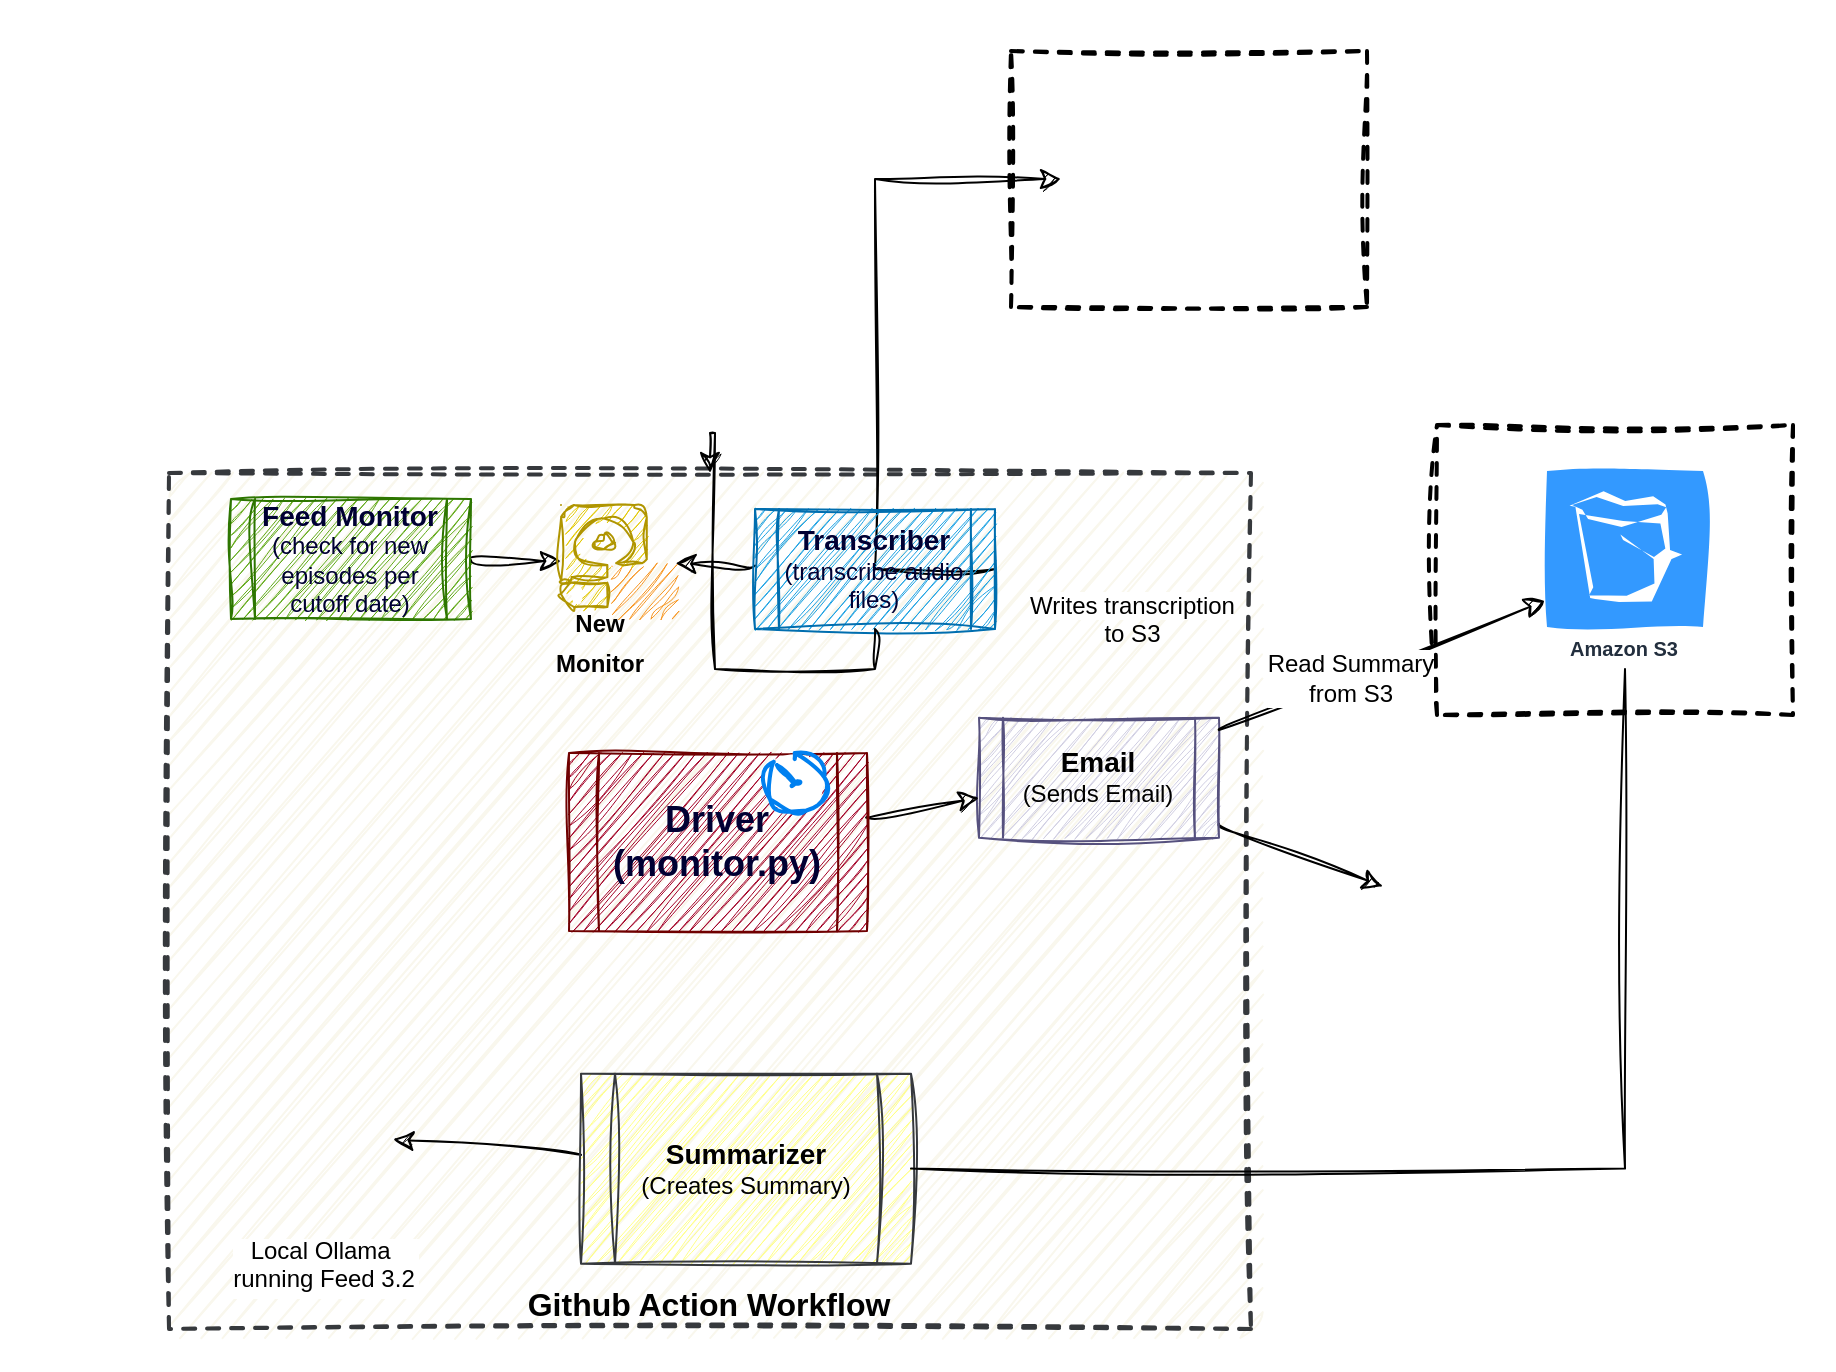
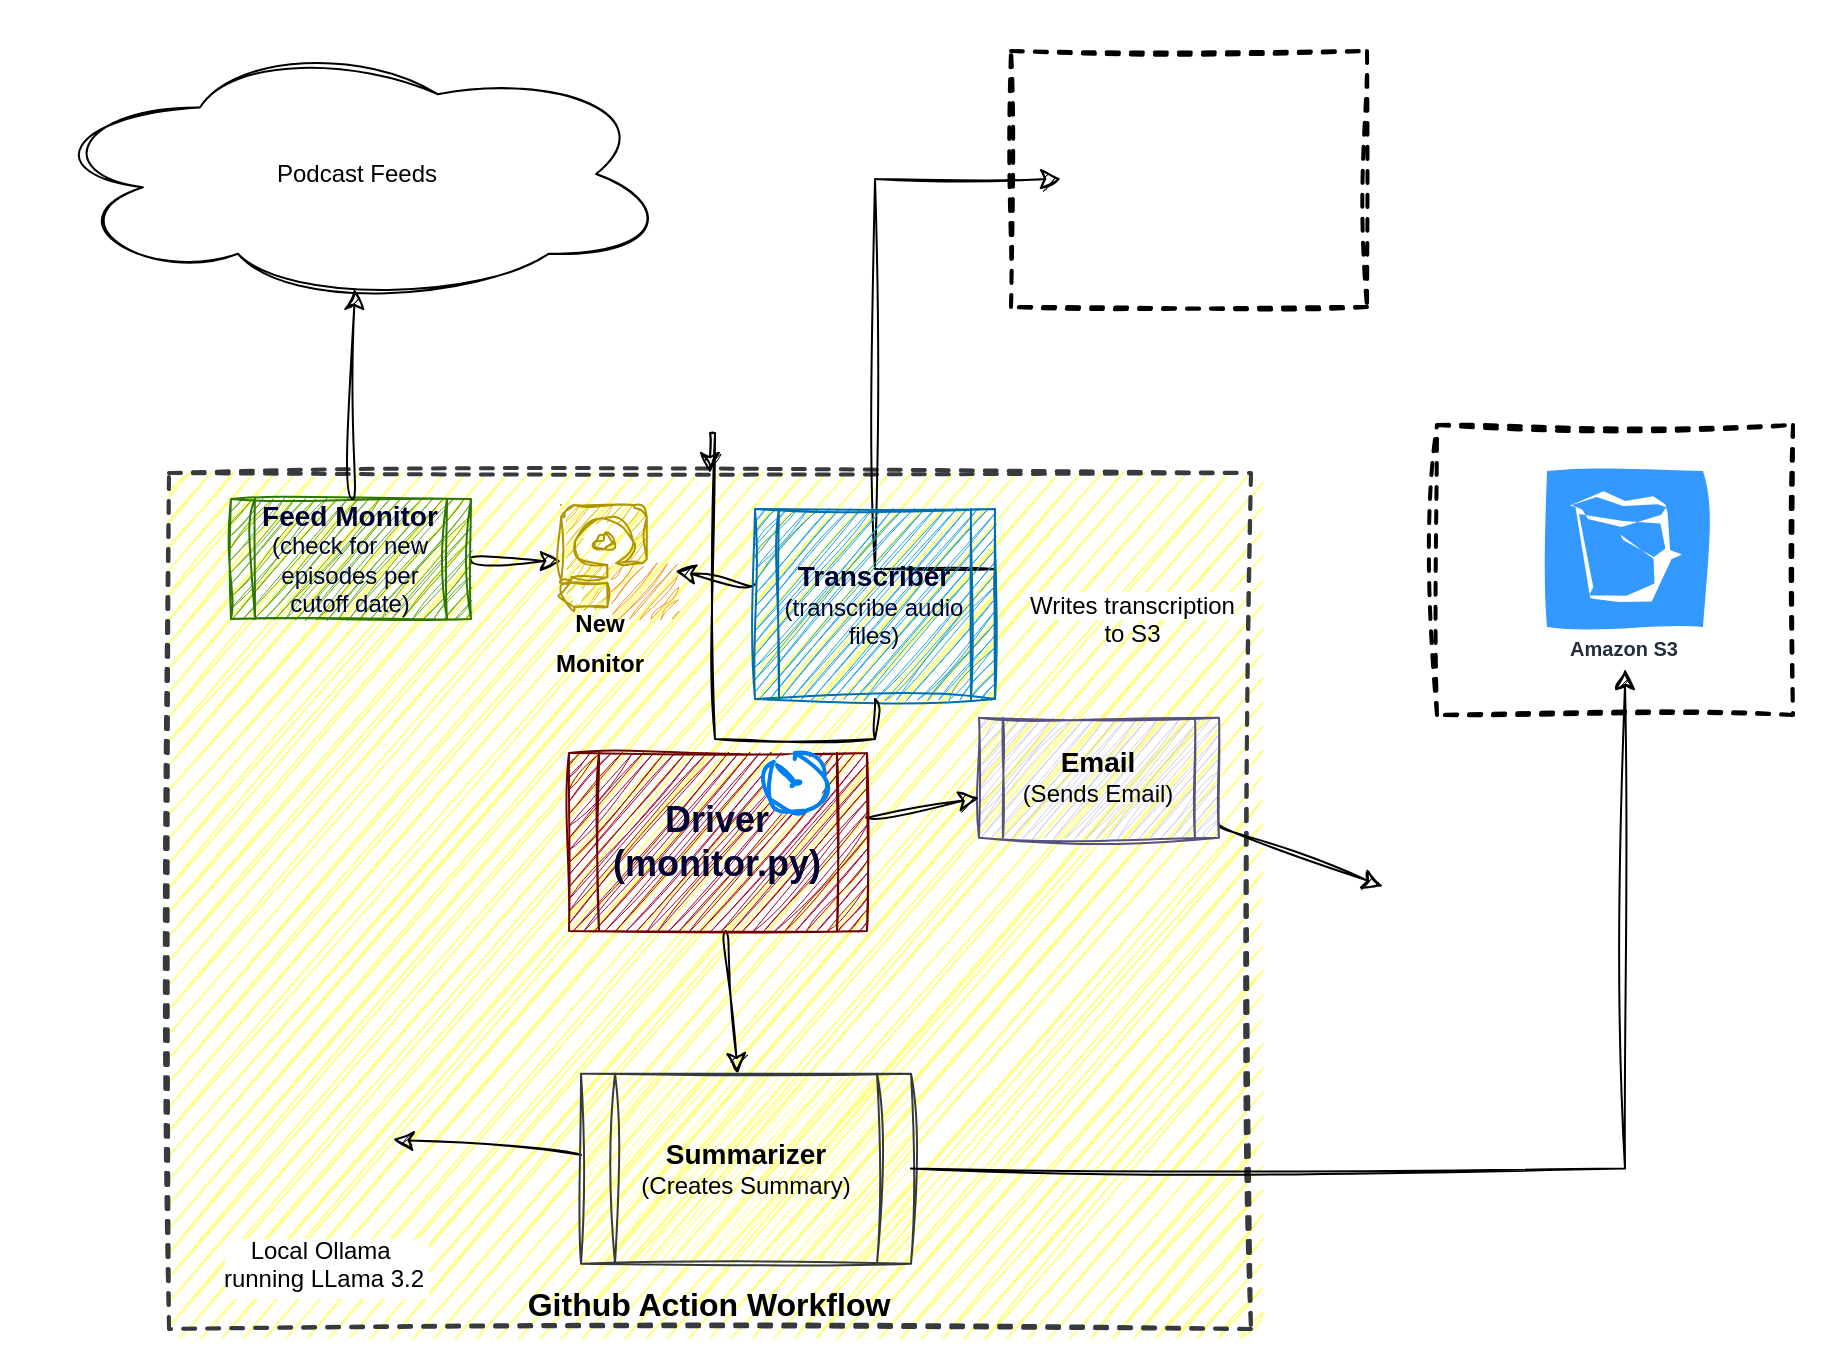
  <mxCell id="0" />
  <mxCell id="1" parent="0" />
- <mxCell id="2" value="Github Action Workflow" style="rounded=0;whiteSpace=wrap;html=1;dashed=1;strokeWidth=2;fillColor=#f9f7ed;strokeColor=#36393d;verticalAlign=bottom;fontSize=16;fontStyle=1;sketch=1;curveFitting=1;jiggle=2;" parent="1" vertex="1"><mxGeometry x="84" y="236" width="541" height="428" as="geometry" /></mxCell>
+ <mxCell id="2" value="Github Action Workflow" style="rounded=0;whiteSpace=wrap;html=1;dashed=1;strokeWidth=2;fillColor=#ffff88;strokeColor=#36393d;verticalAlign=bottom;fontSize=16;fontStyle=1;sketch=1;curveFitting=1;jiggle=2;" parent="1" vertex="1"><mxGeometry x="84" y="236" width="541" height="428" as="geometry" /></mxCell>
+ <mxCell id="3" value="Podcast Feeds" style="ellipse;shape=cloud;whiteSpace=wrap;html=1;sketch=1;curveFitting=1;jiggle=2;rounded=0;" parent="1" vertex="1"><mxGeometry x="20.2" y="20" width="317" height="133" as="geometry" /></mxCell>
  <mxCell id="4" style="edgeStyle=none;curved=1;rounded=0;orthogonalLoop=1;jettySize=auto;html=1;fontSize=12;startSize=8;endSize=8;sketch=1;curveFitting=1;jiggle=2;" parent="1" source="5" target="14" edge="1"><mxGeometry relative="1" as="geometry" /></mxCell>
  <mxCell id="5" value="&lt;b&gt;&lt;font style=&quot;font-size: 14px;&quot;&gt;Feed Monitor&lt;/font&gt;&lt;/b&gt;&lt;br&gt;(check for new episodes per cutoff date)" style="shape=process;whiteSpace=wrap;html=1;backgroundOutline=1;sketch=1;curveFitting=1;jiggle=2;rounded=0;fillColor=#60a917;fontColor=#000033;strokeColor=#2D7600;" parent="1" vertex="1"><mxGeometry x="115" y="249" width="120" height="60" as="geometry" /></mxCell>
+ <mxCell id="6" style="edgeStyle=none;curved=1;rounded=0;orthogonalLoop=1;jettySize=auto;html=1;entryX=0.494;entryY=0.932;entryDx=0;entryDy=0;entryPerimeter=0;fontSize=12;startSize=8;endSize=8;sketch=1;curveFitting=1;jiggle=2;" parent="1" source="5" target="3" edge="1"><mxGeometry relative="1" as="geometry" /></mxCell>
  <mxCell id="7" value="" style="group;sketch=1;curveFitting=1;jiggle=2;rounded=0;" parent="1" vertex="1" connectable="0"><mxGeometry x="505" y="25" width="178" height="128" as="geometry" /></mxCell>
  <mxCell id="8" value="" style="rounded=0;whiteSpace=wrap;html=1;dashed=1;strokeWidth=2;sketch=1;curveFitting=1;jiggle=2;" parent="7" vertex="1"><mxGeometry width="178" height="128" as="geometry" /></mxCell>
  <mxCell id="9" value="" style="shape=image;verticalLabelPosition=bottom;labelBackgroundColor=default;verticalAlign=top;aspect=fixed;imageAspect=0;image=https://miro.medium.com/v2/resize:fit:690/1*PCGbnvnYY9SYIjyXvwOHkw.png;sketch=1;curveFitting=1;jiggle=2;rounded=0;" parent="7" vertex="1"><mxGeometry x="25" y="30.16" width="121" height="67.69" as="geometry" /></mxCell>
  <mxCell id="10" style="edgeStyle=none;curved=1;rounded=0;orthogonalLoop=1;jettySize=auto;html=1;fontSize=12;startSize=8;endSize=8;sketch=1;curveFitting=1;jiggle=2;" parent="1" source="12" target="14" edge="1"><mxGeometry relative="1" as="geometry" /></mxCell>
  <mxCell id="11" style="edgeStyle=orthogonalEdgeStyle;rounded=0;orthogonalLoop=1;jettySize=auto;html=1;fontSize=12;startSize=8;endSize=8;exitX=1;exitY=0.5;exitDx=0;exitDy=0;sketch=1;curveFitting=1;jiggle=2;" parent="1" source="12" target="9" edge="1"><mxGeometry relative="1" as="geometry"><Array as="points"><mxPoint x="437" y="284" /><mxPoint x="437" y="89" /></Array></mxGeometry></mxCell>
- <mxCell id="12" value="&lt;span style=&quot;font-size: 14px;&quot;&gt;&lt;b&gt;Transcriber&lt;br&gt;&lt;/b&gt;&lt;/span&gt;(transcribe audio files)" style="shape=process;whiteSpace=wrap;html=1;backgroundOutline=1;sketch=1;curveFitting=1;jiggle=2;rounded=0;fillColor=#1ba1e2;fontColor=#000033;strokeColor=#006EAF;" parent="1" vertex="1"><mxGeometry x="377" y="254" width="120" height="60" as="geometry" /></mxCell>
+ <mxCell id="12" value="&lt;span style=&quot;font-size: 14px;&quot;&gt;&lt;b&gt;Transcriber&lt;br&gt;&lt;/b&gt;&lt;/span&gt;(transcribe audio files)" style="shape=process;whiteSpace=wrap;html=1;backgroundOutline=1;sketch=1;curveFitting=1;jiggle=2;rounded=0;fillColor=#1ba1e2;fontColor=#000033;strokeColor=#006EAF;" parent="1" vertex="1"><mxGeometry x="377" y="254" width="120" height="95" as="geometry" /></mxCell>
  <mxCell id="13" value="" style="group;rounded=0;" parent="1" vertex="1" connectable="0"><mxGeometry x="270" y="252" width="67.2" height="83" as="geometry" /></mxCell>
  <mxCell id="14" value="" style="shadow=0;dashed=0;html=1;strokeColor=#B09500;fillColor=#e3c800;labelPosition=center;verticalLabelPosition=bottom;verticalAlign=top;align=center;outlineConnect=0;shape=mxgraph.veeam.local_disk;sketch=1;curveFitting=1;jiggle=2;rounded=0;fontColor=#000000;" parent="13" vertex="1"><mxGeometry x="10" width="57.2" height="56.8" as="geometry" /></mxCell>
  <mxCell id="15" value="&lt;font style=&quot;font-size: 12px;&quot;&gt;&lt;b&gt;New&lt;br&gt;Monitor&lt;/b&gt;&lt;/font&gt;" style="text;html=1;align=center;verticalAlign=middle;whiteSpace=wrap;rounded=0;fontSize=16;sketch=1;curveFitting=1;jiggle=2;" parent="13" vertex="1"><mxGeometry y="53" width="60" height="30" as="geometry" /></mxCell>
  <mxCell id="16" style="edgeStyle=none;curved=1;rounded=0;orthogonalLoop=1;jettySize=auto;html=1;fontSize=12;startSize=8;endSize=8;sketch=1;curveFitting=1;jiggle=2;" parent="1" source="17" target="18" edge="1"><mxGeometry relative="1" as="geometry" /></mxCell>
  <mxCell id="17" value="&lt;span style=&quot;font-size: 14px;&quot;&gt;&lt;b&gt;Summarizer&lt;br&gt;&lt;/b&gt;&lt;/span&gt;(Creates Summary)" style="shape=process;whiteSpace=wrap;html=1;backgroundOutline=1;sketch=1;curveFitting=1;jiggle=2;rounded=0;fillColor=#ffff88;strokeColor=#36393d;" parent="1" vertex="1"><mxGeometry x="290" y="536.34" width="165" height="95" as="geometry" /></mxCell>
- <mxCell id="18" value="Local Ollama &#10;running Feed 3.2" style="shape=image;verticalLabelPosition=bottom;labelBackgroundColor=default;verticalAlign=top;aspect=fixed;imageAspect=0;image=https://ih1.redbubble.net/image.5611428487.053/bg,f8f8f8-flat,750x,075,f-pad,750x1000,f8f8f8.jpg;sketch=1;curveFitting=1;jiggle=2;rounded=0;" parent="1" vertex="1"><mxGeometry x="128" y="521" width="68" height="90.67" as="geometry" /></mxCell>
+ <mxCell id="18" value="Local Ollama &#10;running LLama 3.2" style="shape=image;verticalLabelPosition=bottom;labelBackgroundColor=default;verticalAlign=top;aspect=fixed;imageAspect=0;image=https://ih1.redbubble.net/image.5611428487.053/bg,f8f8f8-flat,750x,075,f-pad,750x1000,f8f8f8.jpg;sketch=1;curveFitting=1;jiggle=2;rounded=0;" parent="1" vertex="1"><mxGeometry x="128" y="521" width="68" height="90.67" as="geometry" /></mxCell>
+ <mxCell id="19" style="edgeStyle=none;curved=1;rounded=0;orthogonalLoop=1;jettySize=auto;html=1;fontSize=12;startSize=8;endSize=8;sketch=1;curveFitting=1;jiggle=2;" parent="1" source="28" target="17" edge="1"><mxGeometry relative="1" as="geometry" /></mxCell>
  <mxCell id="20" style="edgeStyle=none;curved=1;rounded=0;orthogonalLoop=1;jettySize=auto;html=1;fontSize=12;startSize=8;endSize=8;sketch=1;curveFitting=1;jiggle=2;" parent="1" source="21" target="30" edge="1"><mxGeometry relative="1" as="geometry" /></mxCell>
  <mxCell id="21" value="&lt;span style=&quot;font-size: 14px;&quot;&gt;&lt;b&gt;Email&lt;br&gt;&lt;/b&gt;&lt;/span&gt;(Sends Email)" style="shape=process;whiteSpace=wrap;html=1;backgroundOutline=1;sketch=1;curveFitting=1;jiggle=2;rounded=0;fillColor=#d0cee2;strokeColor=#56517e;" parent="1" vertex="1"><mxGeometry x="489" y="358.38" width="120" height="60" as="geometry" /></mxCell>
  <mxCell id="22" style="edgeStyle=none;curved=1;rounded=0;orthogonalLoop=1;jettySize=auto;html=1;fontSize=12;startSize=8;endSize=8;sketch=1;curveFitting=1;jiggle=2;" parent="1" source="28" target="21" edge="1"><mxGeometry relative="1" as="geometry" /></mxCell>
  <mxCell id="23" value="" style="group;rounded=0;glass=0;shadow=1;sketch=1;curveFitting=1;jiggle=2;" parent="1" vertex="1" connectable="0"><mxGeometry x="718" y="174" width="178" height="183" as="geometry" /></mxCell>
  <mxCell id="24" value="" style="rounded=0;whiteSpace=wrap;html=1;dashed=1;strokeWidth=2;sketch=1;curveFitting=1;jiggle=2;" parent="23" vertex="1"><mxGeometry y="38" width="178" height="145" as="geometry" /></mxCell>
  <mxCell id="25" value="Amazon S3" style="sketch=1;outlineConnect=0;fontColor=#232F3E;gradientColor=none;strokeColor=#ffffff;fillColor=#3399FF;dashed=0;verticalLabelPosition=middle;verticalAlign=bottom;align=center;html=1;whiteSpace=wrap;fontSize=10;fontStyle=1;spacing=3;shape=mxgraph.aws4.productIcon;prIcon=mxgraph.aws4.s3;curveFitting=1;jiggle=2;rounded=0;" parent="23" vertex="1"><mxGeometry x="54" y="60" width="80" height="100" as="geometry" /></mxCell>
  <mxCell id="26" value="&lt;span style=&quot;color: rgb(0, 0, 0); font-family: Helvetica; font-size: 12px; font-style: normal; font-variant-ligatures: normal; font-variant-caps: normal; font-weight: 400; letter-spacing: normal; orphans: 2; text-align: center; text-indent: 0px; text-transform: none; widows: 2; word-spacing: 0px; -webkit-text-stroke-width: 0px; white-space: nowrap; background-color: rgb(255, 255, 255); text-decoration-thickness: initial; text-decoration-style: initial; text-decoration-color: initial; display: inline !important; float: none;&quot;&gt;Writes transcription&lt;/span&gt;&lt;div style=&quot;forced-color-adjust: none; color: rgb(0, 0, 0); font-family: Helvetica; font-size: 12px; font-style: normal; font-variant-ligatures: normal; font-variant-caps: normal; font-weight: 400; letter-spacing: normal; orphans: 2; text-align: center; text-indent: 0px; text-transform: none; widows: 2; word-spacing: 0px; -webkit-text-stroke-width: 0px; white-space: nowrap; text-decoration-thickness: initial; text-decoration-style: initial; text-decoration-color: initial;&quot;&gt;to S3&lt;/div&gt;" style="text;whiteSpace=wrap;html=1;sketch=1;curveFitting=1;jiggle=2;rounded=0;" parent="1" vertex="1"><mxGeometry x="513" y="289" width="130" height="51" as="geometry" /></mxCell>
  <mxCell id="27" style="edgeStyle=orthogonalEdgeStyle;rounded=0;orthogonalLoop=1;jettySize=auto;html=1;fontSize=12;startSize=8;endSize=8;sketch=1;curveFitting=1;jiggle=2;" parent="1" source="12" target="2" edge="1"><mxGeometry relative="1" as="geometry" /></mxCell>
  <mxCell id="28" value="&lt;b&gt;&lt;font style=&quot;font-size: 18px;&quot;&gt;Driver (monitor.py)&lt;/font&gt;&lt;/b&gt;" style="shape=process;whiteSpace=wrap;html=1;backgroundOutline=1;sketch=1;curveFitting=1;jiggle=2;rounded=0;fillColor=#a20025;strokeColor=#6F0000;fontColor=#000033;" parent="1" vertex="1"><mxGeometry x="284" y="376" width="149" height="89" as="geometry" /></mxCell>
  <mxCell id="29" value="" style="html=1;verticalLabelPosition=bottom;align=center;labelBackgroundColor=#ffffff;verticalAlign=top;strokeWidth=2;strokeColor=#0080F0;shadow=0;dashed=0;shape=mxgraph.ios7.icons.gauge;sketch=1;curveFitting=1;jiggle=2;rounded=0;" parent="1" vertex="1"><mxGeometry x="380.6" y="376" width="32.4" height="31.5" as="geometry" /></mxCell>
  <mxCell id="30" value="" style="shape=image;verticalLabelPosition=bottom;labelBackgroundColor=default;verticalAlign=top;aspect=fixed;imageAspect=0;image=https://i.pinimg.com/736x/98/d3/0c/98d30cfcde53c203166b1442f1ecaede.jpg;sketch=1;curveFitting=1;jiggle=2;rounded=0;" parent="1" vertex="1"><mxGeometry x="691" y="410" width="106" height="106" as="geometry" /></mxCell>
- <mxCell id="31" style="edgeStyle=none;curved=1;rounded=0;orthogonalLoop=1;jettySize=auto;html=1;fontSize=12;startSize=8;endSize=8;sketch=1;curveFitting=1;jiggle=2;" parent="1" source="21" target="25" edge="1"><mxGeometry relative="1" as="geometry" /></mxCell>
- <mxCell id="32" value="Read Summary&lt;div&gt;from S3&lt;/div&gt;" style="edgeLabel;html=1;align=center;verticalAlign=middle;resizable=0;points=[];fontSize=12;sketch=1;curveFitting=1;jiggle=2;rounded=0;" parent="31" vertex="1" connectable="0"><mxGeometry x="-0.202" relative="1" as="geometry"><mxPoint as="offset" /></mxGeometry></mxCell>
- <mxCell id="33" style="edgeStyle=orthogonalEdgeStyle;rounded=0;orthogonalLoop=1;jettySize=auto;html=1;fontSize=12;startSize=8;endSize=8;sketch=1;curveFitting=1;jiggle=2;endArrow=none;" parent="1" source="17" target="25" edge="1"><mxGeometry relative="1" as="geometry" /></mxCell>
+ <mxCell id="33" style="edgeStyle=orthogonalEdgeStyle;rounded=0;orthogonalLoop=1;jettySize=auto;html=1;fontSize=12;startSize=8;endSize=8;sketch=1;curveFitting=1;jiggle=2;" parent="1" source="17" target="25" edge="1"><mxGeometry relative="1" as="geometry" /></mxCell>
  <mxCell id="34" value="" style="shape=image;verticalLabelPosition=bottom;labelBackgroundColor=default;verticalAlign=top;aspect=fixed;imageAspect=0;image=https://media2.dev.to/dynamic/image/width=1080,height=1080,fit=cover,gravity=auto,format=auto/https%3A%2F%2Fdev-to-uploads.s3.amazonaws.com%2Fuploads%2Farticles%2Fft4iy3x3bugjdroygk1b.png;sketch=1;curveFitting=1;jiggle=2;rounded=0;" parent="1" vertex="1"><mxGeometry x="532" y="578" width="86" height="86" as="geometry" /></mxCell>
